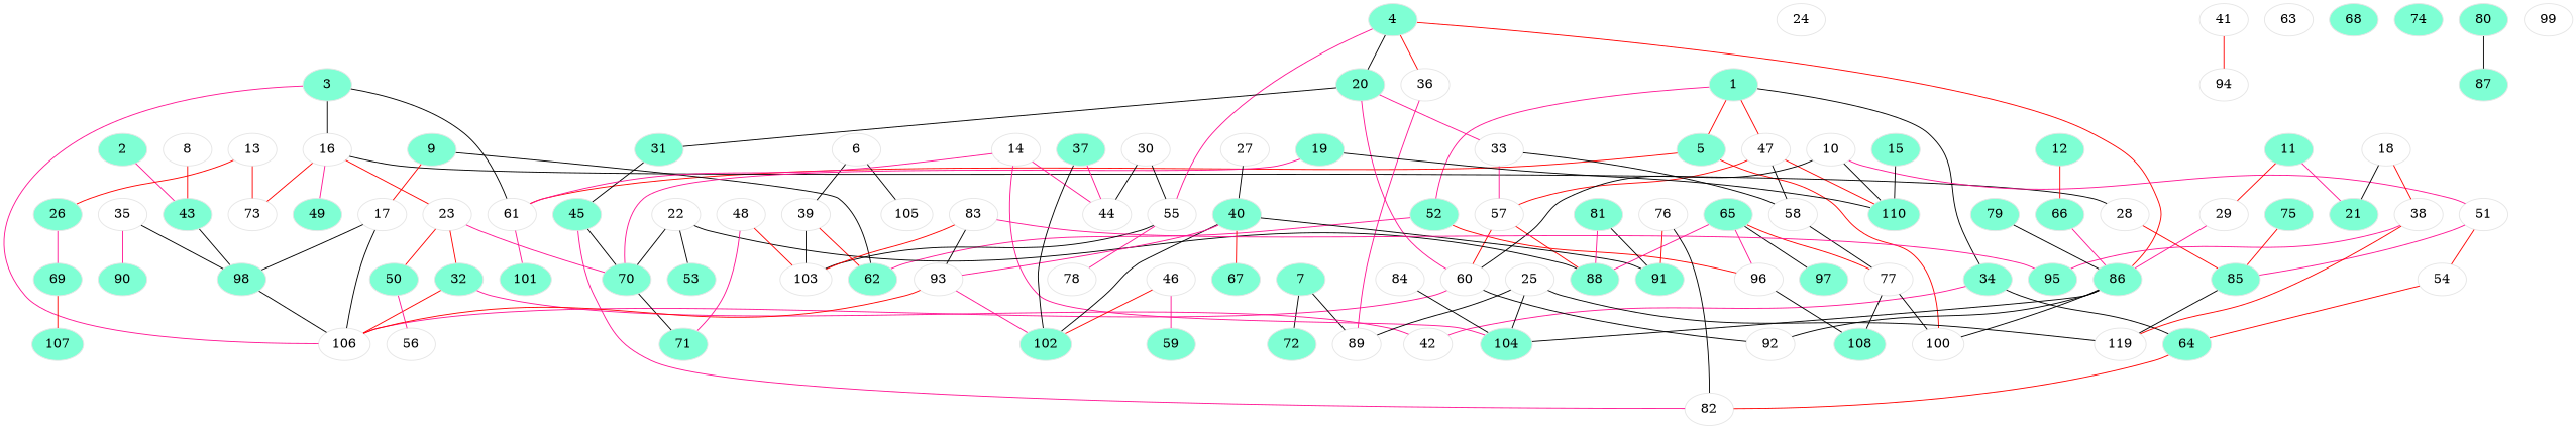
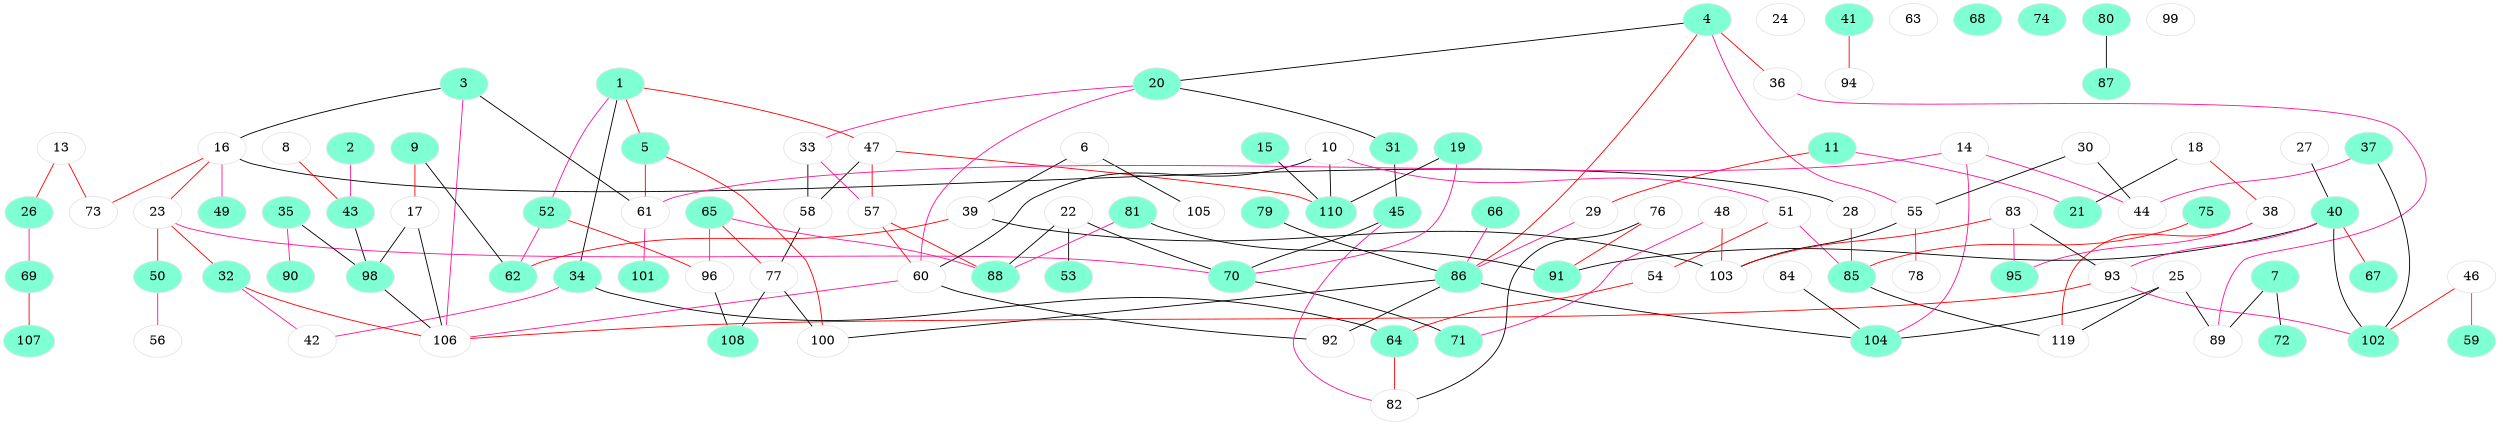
  graph {
    node [color=gray90 fillcolor=aquamarine style=filled]
    edge [color=black]
    1
    5
    34
    47 [fillcolor=white]
    52
    61 [fillcolor=white]
    100 [fillcolor=white]
    42 [fillcolor=white]
    64
    110
    57 [fillcolor=white]
    58 [fillcolor=white]
    62
    96 [fillcolor=white]
    2
    43
    98
    16 [fillcolor=white]
    3
    106 [fillcolor=white]
    73 [fillcolor=white]
    23 [fillcolor=white]
    28 [fillcolor=white]
    49
    101
    4
    20
    36 [fillcolor=white]
    55 [fillcolor=white]
    86
    60 [fillcolor=white]
    31
    33 [fillcolor=white]
    89 [fillcolor=white]
    103 [fillcolor=white]
    78 [fillcolor=white]
    104
    92 [fillcolor=white]
    6 [fillcolor=white]
    39 [fillcolor=white]
    105 [fillcolor=white]
    7
    72
    8 [fillcolor=white]
    17 [fillcolor=white]
    9
    10 [fillcolor=white]
    51 [fillcolor=white]
    85
    54 [fillcolor=white]
    11
    21
    29 [fillcolor=white]
-   12
    66
    13 [fillcolor=white]
    26
    69
    14 [fillcolor=white]
    44 [fillcolor=white]
    15
    70
    32
    50
    18 [fillcolor=white]
    38 [fillcolor=white]
    n67 [fillcolor=white label=119]
    95
    19
    71
    45
    22 [fillcolor=white]
    53
    88
    56 [fillcolor=white]
    24 [fillcolor=white]
    25 [fillcolor=white]
    107
    27 [fillcolor=white]
    40
    102
    67
    91
    93 [fillcolor=white]
    94 [fillcolor=white]
-   41 [fillcolor=white]
+   41
    30 [fillcolor=white]
    82 [fillcolor=white]
    77 [fillcolor=white]
-   35 [fillcolor=white]
+   35
    90
    37
    46 [fillcolor=white]
    59
    48 [fillcolor=white]
    108
    63 [fillcolor=white]
    81
    65
-   97
    68
    74
    75
    76 [fillcolor=white]
    79
    80
    87
    83 [fillcolor=white]
    84 [fillcolor=white]
    99 [fillcolor=white]
    1 -- 5 [color=red]
    1 -- 34
    1 -- 47 [color=red]
    1 -- 52 [color=deeppink]
    5 -- 61 [color=red]
    5 -- 100 [color=red]
    34 -- 42 [color=deeppink]
    34 -- 64
    47 -- 110 [color=red]
    47 -- 57 [color=red]
    47 -- 58
    52 -- 62 [color=deeppink]
    52 -- 96 [color=red]
    61 -- 101 [color=deeppink]
    64 -- 82 [color=red]
    57 -- 60 [color=red]
    57 -- 88 [color=red]
    58 -- 77
    96 -- 108
    2 -- 43 [color=deeppink]
    43 -- 98
    98 -- 106
    16 -- 73 [color=red]
    16 -- 23 [color=red]
    16 -- 28
    16 -- 49 [color=deeppink]
    3 -- 61
    3 -- 16
    3 -- 106 [color=deeppink]
    23 -- 70 [color=deeppink]
    23 -- 32 [color=red]
    23 -- 50 [color=red]
    28 -- 85 [color=red]
    4 -- 20
    4 -- 36 [color=red]
    4 -- 55 [color=deeppink]
    4 -- 86 [color=red]
    20 -- 60 [color=deeppink]
    20 -- 31
    20 -- 33 [color=deeppink]
    36 -- 89 [color=deeppink]
    55 -- 103
    55 -- 78 [color=deeppink]
    86 -- 100
    86 -- 104
    86 -- 92
    60 -- 106 [color=deeppink]
    60 -- 92
    31 -- 45
    33 -- 57 [color=deeppink]
    33 -- 58
    6 -- 39
    6 -- 105
    39 -- 62 [color=red]
    39 -- 103
    7 -- 89
    7 -- 72
    8 -- 43 [color=red]
    17 -- 98
    17 -- 106
    9 -- 62
    9 -- 17 [color=red]
    10 -- 110
    10 -- 60
    10 -- 51 [color=deeppink]
    51 -- 85 [color=deeppink]
    51 -- 54 [color=red]
    85 -- n67
    54 -- 64 [color=red]
    11 -- 21 [color=deeppink]
    11 -- 29 [color=red]
    29 -- 86 [color=deeppink]
-   12 -- 66 [color=red]
    66 -- 86 [color=deeppink]
    13 -- 73 [color=red]
    13 -- 26 [color=red]
    26 -- 69 [color=deeppink]
    69 -- 107 [color=red]
    14 -- 61 [color=deeppink]
    14 -- 104 [color=deeppink]
    14 -- 44 [color=deeppink]
    15 -- 110
    70 -- 71
    32 -- 42 [color=deeppink]
    32 -- 106 [color=red]
    50 -- 56 [color=deeppink]
    18 -- 21
    18 -- 38 [color=red]
    38 -- n67 [color=red]
    38 -- 95 [color=deeppink]
    19 -- 110
    19 -- 70 [color=deeppink]
    45 -- 70
    45 -- 82 [color=deeppink]
    22 -- 70
    22 -- 53
    22 -- 88
    25 -- 89
    25 -- 104
    25 -- n67
    27 -- 40
    40 -- 102
    40 -- 67 [color=red]
    40 -- 91
    40 -- 93 [color=deeppink]
    93 -- 106 [color=red]
    93 -- 102 [color=deeppink]
    41 -- 94 [color=red]
    30 -- 55
    30 -- 44
    77 -- 100
    77 -- 108
    35 -- 98
    35 -- 90 [color=deeppink]
    37 -- 44 [color=deeppink]
    37 -- 102
    46 -- 102 [color=red]
    46 -- 59 [color=deeppink]
    48 -- 103 [color=red]
    48 -- 71 [color=deeppink]
    81 -- 88 [color=deeppink]
    81 -- 91
    65 -- 96 [color=deeppink]
    65 -- 88 [color=deeppink]
    65 -- 77 [color=red]
-   65 -- 97
    75 -- 85 [color=red]
    76 -- 91 [color=red]
    76 -- 82
    79 -- 86
    80 -- 87
    83 -- 103 [color=red]
    83 -- 95 [color=deeppink]
    83 -- 93
    84 -- 104
  }
